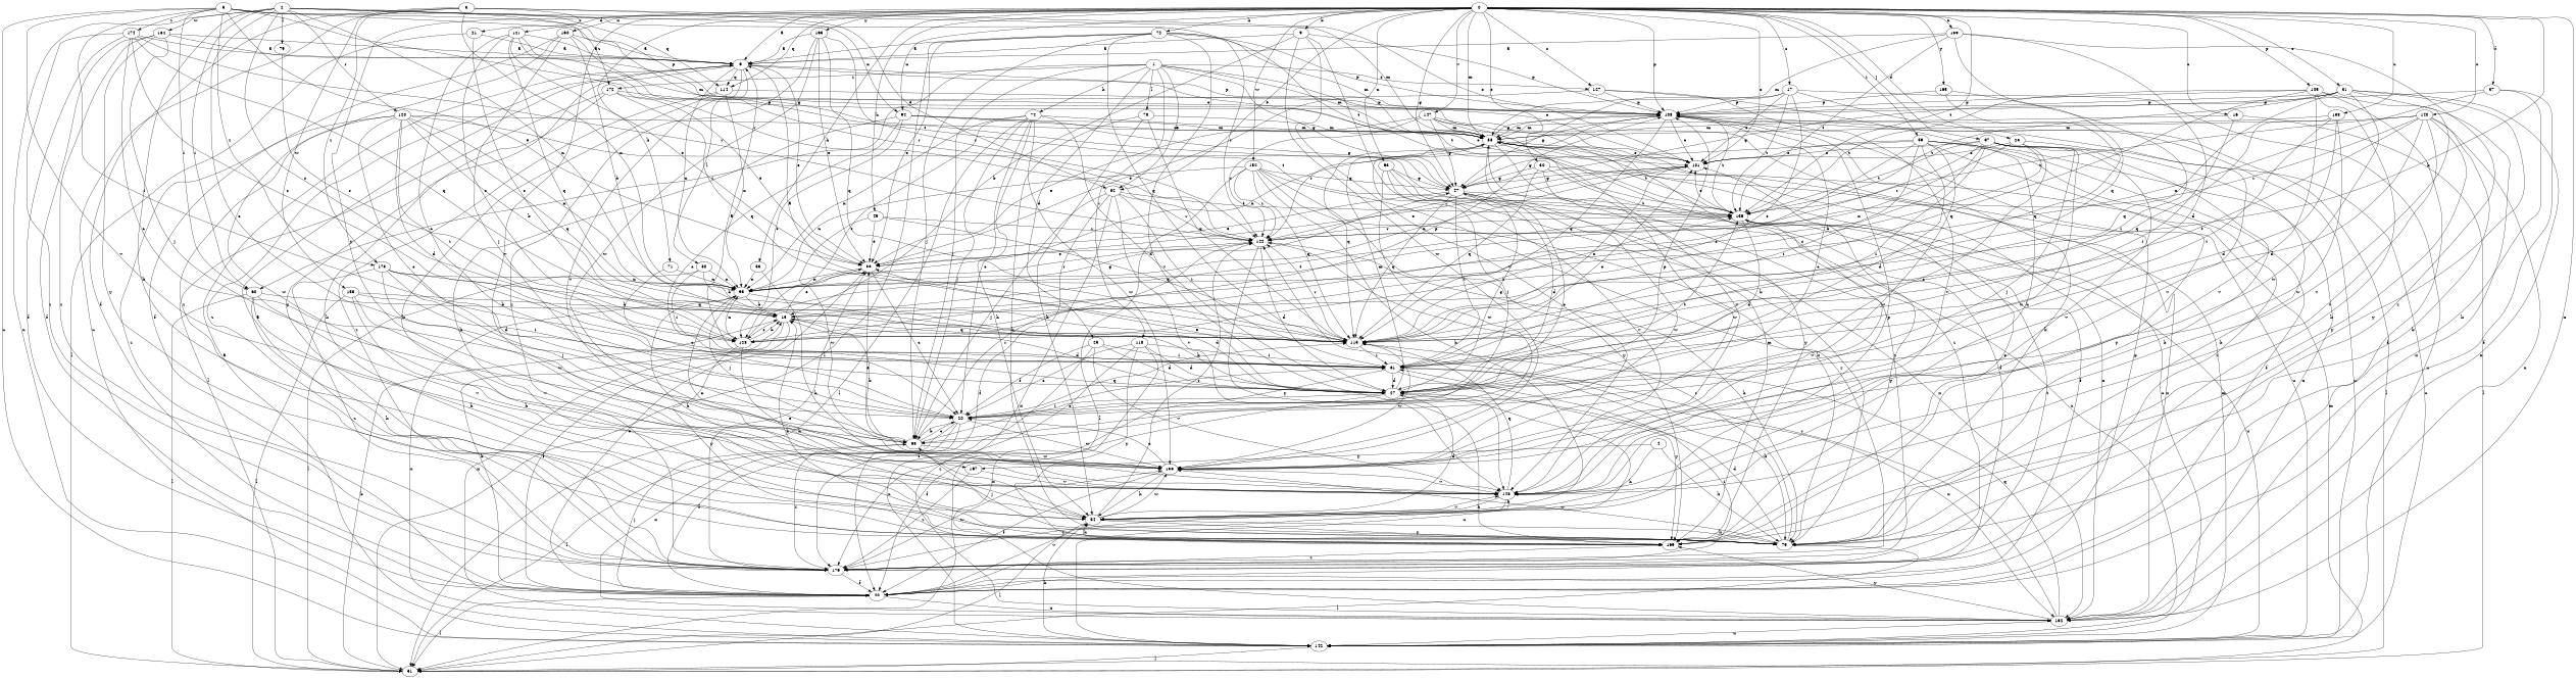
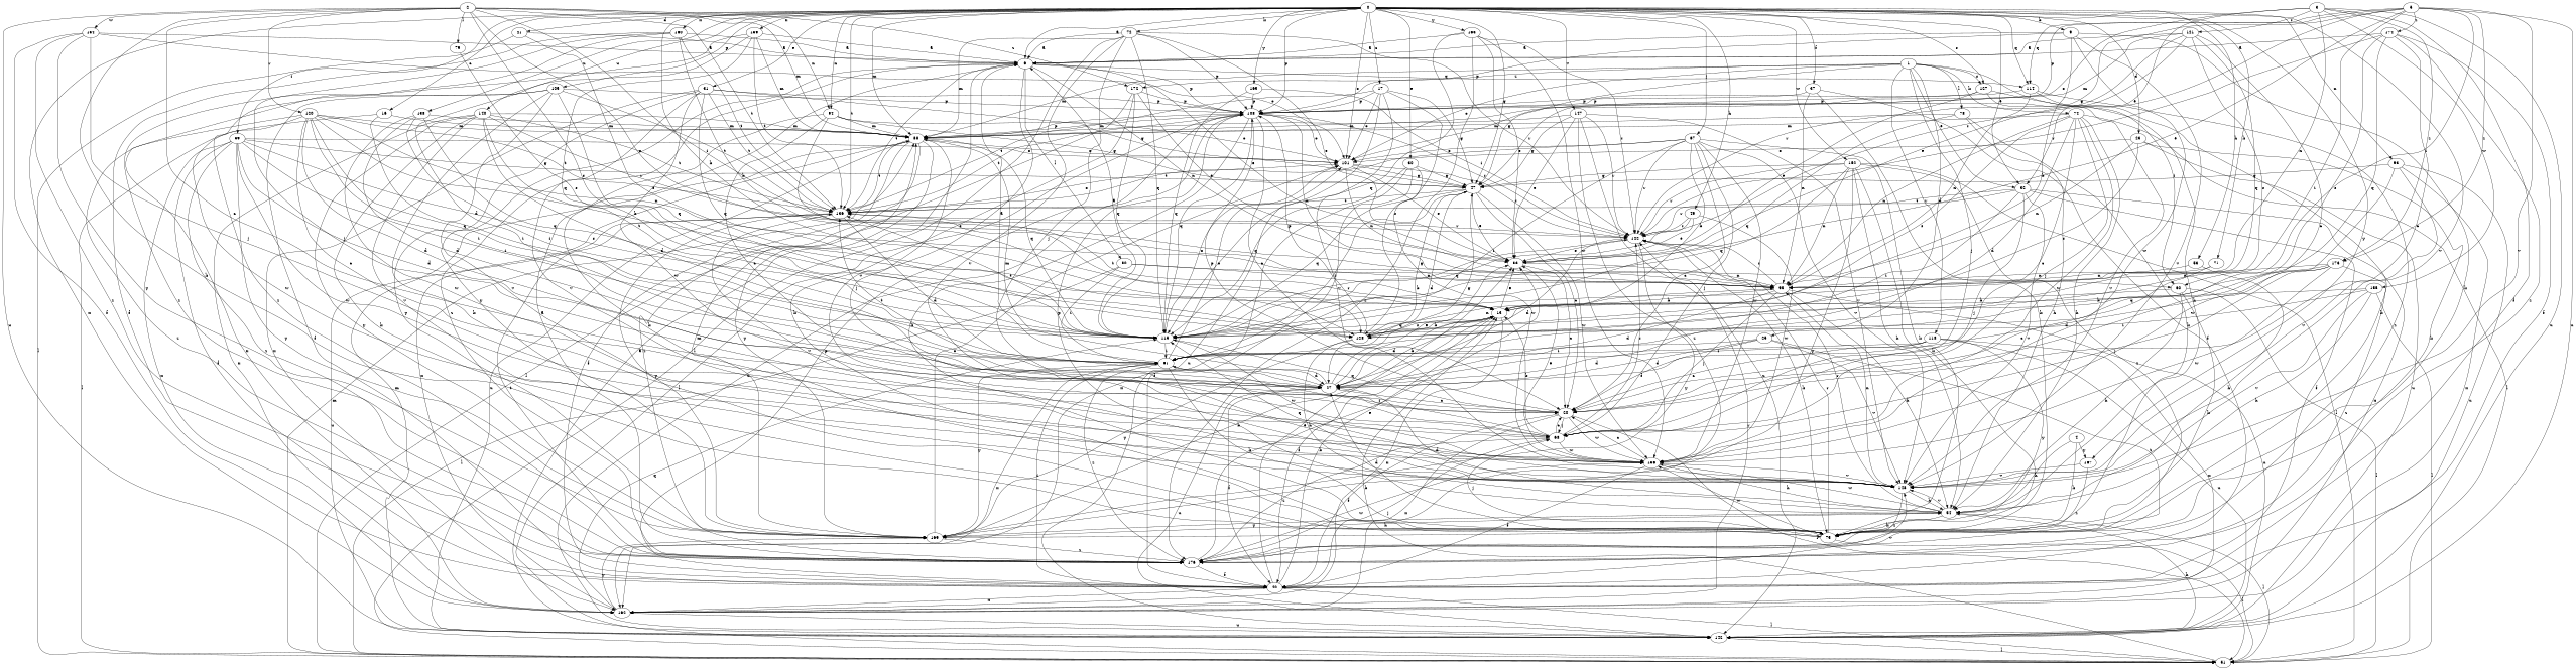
  strict digraph {
    0
    6
    9
    13
    16
    17
    21
    23
    30
    31
    32
    37
    47
    49
    53
    59
    67
    71
    72
    88
    93
    94
    101
    105
    108
    114
    127
    136
    138
    140
    147
    148
    152
    159
    160
    162
    163
    165
    167
    95
    33
    80
    169
    176
    75
    156
    128
    40
    27
    115
    61
    n52 [label=51]
    142
    68
    122
    20
    54
    1
    25
    60
    74
    78
    118
    172
    2
    79
    120
    154
    3
    121
    155
    173
    4
    5
    174
    0 -> 6 [label=a]
    0 -> 9 [label=b]
    0 -> 13 [label=b]
    0 -> 16 [label=c]
    0 -> 17 [label=c]
    0 -> 21 [label=d]
    0 -> 23 [label=d]
    0 -> 30 [label=e]
    0 -> 31 [label=e]
    0 -> 32 [label=e]
    0 -> 37 [label=f]
    0 -> 47 [label=g]
    0 -> 49 [label=h]
    0 -> 53 [label=h]
    0 -> 59 [label=i]
    0 -> 67 [label=j]
    0 -> 71 [label=k]
    0 -> 72 [label=k]
    0 -> 88 [label=m]
    0 -> 93 [label=n]
    0 -> 94 [label=n]
    0 -> 101 [label=o]
    0 -> 105 [label=p]
    0 -> 108 [label=p]
    0 -> 114 [label=q]
    0 -> 127 [label=s]
    0 -> 136 [label=t]
    0 -> 138 [label=u]
    0 -> 140 [label=u]
    0 -> 147 [label=v]
    0 -> 148 [label=v]
    0 -> 152 [label=w]
    0 -> 159 [label=x]
    0 -> 160 [label=x]
    0 -> 162 [label=x]
    0 -> 163 [label=y]
    0 -> 165 [label=y]
    0 -> 167 [label=y]
    6 -> 108 [label=p]
    6 -> 114 [label=q]
    6 -> 136 [label=t]
    6 -> 148 [label=v]
    6 -> 95 [label=n]
    6 -> 33 [label=e]
    6 -> 80 [label=l]
    6 -> 169 [label=y]
    6 -> 176 [label=z]
    9 -> 6 [label=a]
    9 -> 13 [label=b]
    9 -> 108 [label=p]
    9 -> 148 [label=v]
    9 -> 75 [label=k]
    9 -> 156 [label=w]
    13 -> 136 [label=t]
    13 -> 162 [label=x]
    13 -> 33 [label=e]
    13 -> 128 [label=s]
    13 -> 40 [label=f]
    13 -> 27 [label=d]
    13 -> 115 [label=q]
    16 -> 88 [label=m]
    16 -> 61 [label=i]
    16 -> n52 [label=l]
    17 -> 47 [label=g]
    17 -> 101 [label=o]
    17 -> 108 [label=p]
    17 -> 136 [label=t]
    17 -> 148 [label=v]
    17 -> 128 [label=s]
    17 -> 142 [label=u]
    21 -> 6 [label=a]
    21 -> 128 [label=s]
    21 -> n52 [label=l]
    23 -> 101 [label=o]
    23 -> 95 [label=n]
    23 -> 75 [label=k]
    23 -> 128 [label=s]
    23 -> 142 [label=u]
    30 -> 47 [label=g]
    30 -> 162 [label=x]
    30 -> 156 [label=w]
    30 -> 40 [label=f]
    30 -> 115 [label=q]
    31 -> 47 [label=g]
    31 -> 108 [label=p]
    31 -> 136 [label=t]
    31 -> 148 [label=v]
    31 -> 162 [label=x]
    31 -> 169 [label=y]
    31 -> 156 [label=w]
    31 -> 115 [label=q]
    32 -> 136 [label=t]
    32 -> 148 [label=v]
    32 -> 162 [label=x]
    32 -> 40 [label=f]
    32 -> 61 [label=i]
    32 -> 68 [label=j]
    32 -> 122 [label=r]
    37 -> 108 [label=p]
    37 -> 95 [label=n]
    37 -> 75 [label=k]
    37 -> 40 [label=f]
    47 -> 136 [label=t]
    47 -> 33 [label=e]
    47 -> 156 [label=w]
    47 -> 27 [label=d]
    47 -> 115 [label=q]
    47 -> 61 [label=i]
    47 -> 20 [label=c]
    49 -> 33 [label=e]
    49 -> 156 [label=w]
    49 -> 115 [label=q]
    49 -> 122 [label=r]
    53 -> 95 [label=n]
    53 -> 54 [label=h]
    59 -> 47 [label=g]
    59 -> 101 [label=o]
    59 -> 162 [label=x]
    59 -> 169 [label=y]
    59 -> 176 [label=z]
    59 -> 156 [label=w]
    59 -> 128 [label=s]
    59 -> 40 [label=f]
    59 -> 27 [label=d]
    59 -> 61 [label=i]
    67 -> 13 [label=b]
    67 -> 101 [label=o]
    67 -> 136 [label=t]
    67 -> 148 [label=v]
    67 -> 75 [label=k]
    67 -> 156 [label=w]
    67 -> 61 [label=i]
    67 -> 68 [label=j]
    67 -> 122 [label=r]
    67 -> 20 [label=c]
    71 -> 95 [label=n]
    71 -> 20 [label=c]
    72 -> 6 [label=a]
    72 -> 88 [label=m]
    72 -> 108 [label=p]
    72 -> 148 [label=v]
    72 -> 33 [label=e]
    72 -> 115 [label=q]
    72 -> n52 [label=l]
    72 -> 68 [label=j]
    72 -> 122 [label=r]
    88 -> 101 [label=o]
    88 -> 108 [label=p]
    88 -> 136 [label=t]
    88 -> 162 [label=x]
    88 -> 169 [label=y]
    88 -> 176 [label=z]
    88 -> 40 [label=f]
    88 -> 115 [label=q]
    88 -> 142 [label=u]
    88 -> 68 [label=j]
    93 -> 47 [label=g]
    93 -> 148 [label=v]
    93 -> 162 [label=x]
    93 -> 156 [label=w]
    93 -> 142 [label=u]
    94 -> 47 [label=g]
    94 -> 88 [label=m]
    94 -> 101 [label=o]
    94 -> 75 [label=k]
    94 -> 128 [label=s]
    94 -> 20 [label=c]
    101 -> 47 [label=g]
    101 -> 95 [label=n]
    101 -> 33 [label=e]
    101 -> 122 [label=r]
    105 -> 108 [label=p]
    105 -> 136 [label=t]
    105 -> 148 [label=v]
    105 -> 162 [label=x]
    105 -> 75 [label=k]
    105 -> 40 [label=f]
    105 -> 115 [label=q]
    108 -> 88 [label=m]
    108 -> 101 [label=o]
    108 -> 136 [label=t]
    108 -> 95 [label=n]
    108 -> 75 [label=k]
    108 -> 115 [label=q]
    108 -> n52 [label=l]
    108 -> 142 [label=u]
    108 -> 122 [label=r]
    108 -> 20 [label=c]
    114 -> 108 [label=p]
    114 -> 95 [label=n]
    114 -> 176 [label=z]
    114 -> 75 [label=k]
    127 -> 108 [label=p]
    127 -> 148 [label=v]
    127 -> 33 [label=e]
    127 -> 54 [label=h]
    136 -> 101 [label=o]
    136 -> 148 [label=v]
    136 -> 169 [label=y]
    136 -> 27 [label=d]
    136 -> 142 [label=u]
    136 -> 122 [label=r]
    138 -> 88 [label=m]
    138 -> 156 [label=w]
    138 -> 27 [label=d]
    138 -> 115 [label=q]
    138 -> 61 [label=i]
    140 -> 88 [label=m]
    140 -> 136 [label=t]
    140 -> 148 [label=v]
    140 -> 162 [label=x]
    140 -> 169 [label=y]
    140 -> 75 [label=k]
    140 -> 27 [label=d]
    140 -> 115 [label=t]
    140 -> 122 [label=r]
    147 -> 47 [label=g]
    147 -> 88 [label=m]
    147 -> 148 [label=v]
    147 -> 33 [label=e]
    147 -> 176 [label=z]
    147 -> 142 [label=u]
    147 -> 122 [label=r]
    148 -> 95 [label=n]
    148 -> 176 [label=z]
    148 -> 115 [label=q]
    148 -> 54 [label=h]
    152 -> 47 [label=g]
    152 -> 95 [label=n]
    152 -> 169 [label=y]
    152 -> 176 [label=z]
    152 -> 75 [label=k]
    152 -> 115 [label=q]
    152 -> n52 [label=l]
    152 -> 122 [label=r]
    152 -> 54 [label=h]
    159 -> 6 [label=a]
    159 -> 88 [label=m]
    159 -> 136 [label=t]
    159 -> 176 [label=z]
    159 -> 27 [label=d]
    159 -> 115 [label=q]
    160 -> 6 [label=a]
    160 -> 13 [label=b]
    160 -> 136 [label=t]
    160 -> 176 [label=z]
    160 -> 40 [label=f]
    160 -> 68 [label=j]
    162 -> 169 [label=y]
    162 -> 115 [label=q]
    162 -> 142 [label=u]
    162 -> 122 [label=r]
    163 -> 6 [label=a]
    163 -> 33 [label=e]
    163 -> 176 [label=z]
    163 -> 156 [label=w]
    163 -> 115 [label=q]
    163 -> 122 [label=r]
    165 -> 108 [label=p]
    165 -> 115 [label=q]
-   165 -> 61 [label=i]
+   165 -> 122 [label=i]
    167 -> 148 [label=v]
    167 -> 176 [label=z]
    95 -> 13 [label=b]
    95 -> 27 [label=d]
    95 -> 142 [label=u]
    95 -> 68 [label=j]
    95 -> 122 [label=r]
    95 -> 54 [label=h]
    33 -> 95 [label=n]
    33 -> 20 [label=c]
    80 -> 13 [label=b]
    80 -> 95 [label=n]
    80 -> 61 [label=i]
    80 -> n52 [label=l]
    169 -> 13 [label=b]
    169 -> 88 [label=m]
    169 -> 101 [label=o]
    169 -> 176 [label=z]
    169 -> 54 [label=h]
    176 -> 6 [label=a]
    176 -> 136 [label=t]
    176 -> 33 [label=e]
    176 -> 156 [label=w]
    176 -> 40 [label=f]
    75 -> 156 [label=w]
    75 -> 27 [label=d]
    75 -> n52 [label=l]
    75 -> 68 [label=j]
    75 -> 122 [label=r]
    156 -> 148 [label=v]
    156 -> 33 [label=e]
    156 -> 40 [label=f]
    156 -> 20 [label=c]
    156 -> 54 [label=h]
    128 -> 13 [label=b]
    128 -> 47 [label=g]
    128 -> 108 [label=p]
    128 -> 95 [label=n]
    128 -> 169 [label=y]
    128 -> 54 [label=h]
    40 -> 13 [label=b]
    40 -> 108 [label=p]
    40 -> 148 [label=v]
    40 -> 162 [label=x]
    40 -> 33 [label=e]
    40 -> 61 [label=i]
    40 -> n52 [label=l]
    40 -> 68 [label=j]
    27 -> 13 [label=b]
    27 -> 47 [label=g]
    27 -> 88 [label=m]
    27 -> 136 [label=t]
    27 -> 33 [label=e]
    27 -> 40 [label=f]
    27 -> 142 [label=u]
    27 -> 20 [label=c]
    115 -> 6 [label=a]
    115 -> 101 [label=o]
    115 -> 136 [label=t]
    115 -> 156 [label=w]
    115 -> 61 [label=i]
    115 -> 122 [label=r]
    61 -> 6 [label=a]
    61 -> 101 [label=o]
    61 -> 162 [label=x]
    61 -> 169 [label=y]
    61 -> 176 [label=z]
    61 -> 75 [label=k]
    61 -> 27 [label=d]
    n52 -> 13 [label=b]
    n52 -> 88 [label=m]
    142 -> 6 [label=a]
    142 -> 88 [label=m]
    142 -> n52 [label=l]
    142 -> 54 [label=h]
    68 -> 13 [label=b]
    68 -> 176 [label=z]
    68 -> 156 [label=w]
    68 -> 61 [label=i]
    68 -> 122 [label=r]
    68 -> 20 [label=c]
    122 -> 33 [label=e]
    122 -> 169 [label=y]
    122 -> 75 [label=k]
    122 -> 27 [label=d]
    20 -> 108 [label=p]
    20 -> 162 [label=x]
    20 -> 156 [label=w]
    20 -> 40 [label=f]
    20 -> 115 [label=q]
    20 -> n52 [label=l]
-   20 -> 68 [label=b]
+   20 -> 68 [label=j]
    54 -> 108 [label=p]
    54 -> 148 [label=v]
    54 -> 169 [label=y]
    54 -> 75 [label=k]
    54 -> 156 [label=w]
    54 -> 27 [label=d]
    54 -> n52 [label=l]
    54 -> 122 [label=r]
    1 -> 32 [label=e]
    1 -> 47 [label=g]
    1 -> 88 [label=m]
    1 -> 101 [label=o]
    1 -> 127 [label=s]
    1 -> 68 [label=j]
    1 -> 25 [label=d]
    1 -> 60 [label=i]
    1 -> 74 [label=k]
    1 -> 78 [label=l]
    1 -> 118 [label=r]
    1 -> 172 [label=z]
    25 -> 148 [label=v]
    25 -> 176 [label=t]
    25 -> 27 [label=d]
    25 -> 61 [label=i]
    25 -> 20 [label=f]
    60 -> 13 [label=b]
-   60 -> 148 [label=v]
    60 -> 75 [label=k]
    60 -> n52 [label=l]
    60 -> 54 [label=h]
    74 -> 88 [label=m]
    74 -> 95 [label=n]
    74 -> 156 [label=w]
    74 -> 128 [label=s]
    74 -> 27 [label=d]
    74 -> n52 [label=l]
    74 -> 68 [label=j]
    74 -> 20 [label=c]
    74 -> 54 [label=h]
    78 -> 88 [label=m]
    78 -> 75 [label=k]
    78 -> 115 [label=q]
    78 -> 54 [label=h]
    118 -> 162 [label=x]
    118 -> 169 [label=y]
    118 -> 27 [label=d]
    118 -> 61 [label=i]
    118 -> 142 [label=u]
    118 -> 20 [label=c]
    172 -> 108 [label=p]
    172 -> 33 [label=e]
    172 -> 75 [label=k]
    172 -> 115 [label=q]
    172 -> n52 [label=l]
    2 -> 88 [label=m]
    2 -> 94 [label=n]
    2 -> 136 [label=t]
    2 -> 95 [label=n]
    2 -> 75 [label=k]
    2 -> 128 [label=s]
    2 -> 142 [label=u]
    2 -> 20 [label=c]
    2 -> 60 [label=i]
    2 -> 172 [label=z]
    2 -> 79 [label=l]
    2 -> 120 [label=r]
    2 -> 154 [label=w]
    79 -> 128 [label=s]
    120 -> 13 [label=b]
    120 -> 88 [label=m]
    120 -> 136 [label=t]
    120 -> 95 [label=n]
    120 -> 176 [label=z]
    120 -> 156 [label=w]
    120 -> 27 [label=d]
    120 -> 115 [label=q]
    120 -> 61 [label=i]
    120 -> 20 [label=c]
    154 -> 6 [label=a]
    154 -> 101 [label=o]
    154 -> 169 [label=y]
    154 -> 176 [label=z]
    154 -> 40 [label=f]
    154 -> 68 [label=j]
    3 -> 32 [label=e]
    3 -> 101 [label=o]
    3 -> 95 [label=n]
    3 -> 40 [label=f]
    3 -> 142 [label=u]
    3 -> 121 [label=r]
    3 -> 155 [label=w]
    3 -> 173 [label=z]
    121 -> 6 [label=a]
    121 -> 88 [label=m]
    121 -> 33 [label=e]
    121 -> 128 [label=s]
    121 -> 115 [label=q]
    121 -> 122 [label=r]
    121 -> 20 [label=c]
    155 -> 13 [label=b]
    155 -> 148 [label=v]
    155 -> 61 [label=i]
    155 -> n52 [label=l]
    155 -> 54 [label=h]
    173 -> 95 [label=n]
    173 -> 176 [label=z]
    173 -> 156 [label=w]
    173 -> 27 [label=d]
    173 -> 115 [label=q]
    173 -> 68 [label=j]
    4 -> 167 [label=y]
    4 -> 75 [label=k]
    4 -> 54 [label=h]
    5 -> 47 [label=g]
    5 -> 108 [label=p]
    5 -> 114 [label=q]
    5 -> 148 [label=v]
    5 -> 33 [label=e]
    5 -> 61 [label=i]
    5 -> 142 [label=u]
    5 -> 122 [label=r]
    5 -> 60 [label=i]
    5 -> 173 [label=z]
    5 -> 174 [label=z]
    174 -> 6 [label=a]
    174 -> 176 [label=z]
    174 -> 128 [label=s]
    174 -> 40 [label=f]
    174 -> 115 [label=q]
    174 -> 122 [label=r]
    174 -> 20 [label=c]
  }
